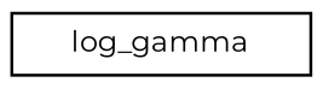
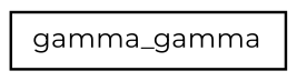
  digraph {
    rankdir=LR
    fontname=Montserrat
-   n1 [color=black fillcolor=white fontname=Montserrat fontsize=10 height=0.2 label=log_gamma shape=record style=filled width=0.4]
+   n1 [color=black fillcolor=white fontname=Montserrat fontsize=10 height=0.2 label=gamma_gamma shape=record style=filled width=0.4]
  }
